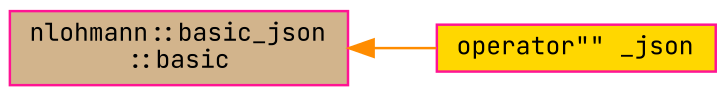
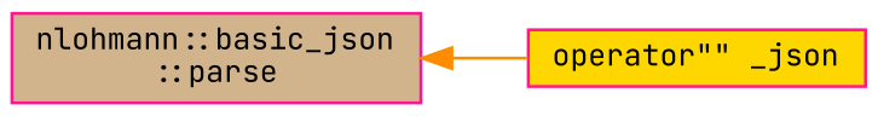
  digraph {
    rankdir=LR
    fontname="JetBrains Mono"
    node [color=deeppink fontname="JetBrains Mono" fontsize=10 shape=record style=filled]
-   n1 [fillcolor=tan fontcolor=black height=0.2 label="nlohmann::basic_json\l::basic" width=0.4]
+   n1 [fillcolor=tan fontcolor=black height=0.2 label="nlohmann::basic_json\l::parse" width=0.4]
    n2 [fillcolor=gold height=0.2 label="operator\"\" _json" width=0.4]
    n1 -> n2 [color=darkorange dir=back fontname="JetBrains Mono" fontsize=10 labelfontname=Helvetica labelfontsize=10 style=solid]
  }
